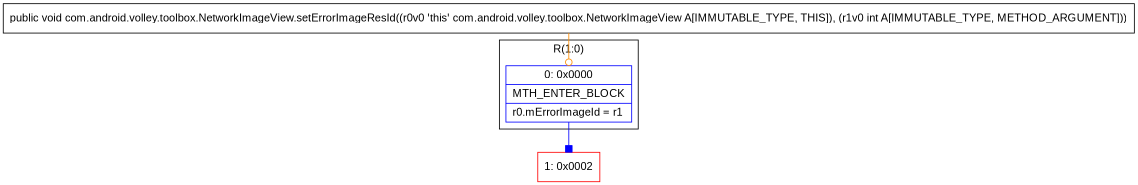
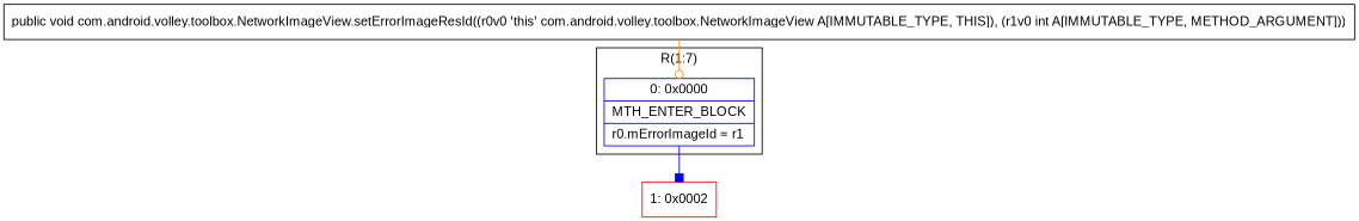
  digraph {
    fontname="Liberation Sans"
    node [shape=record fontname="Liberation Sans"]
    edge [fontname="Liberation Sans"]
    n1 [color=blue label="{0\:\ 0x0000|MTH_ENTER_BLOCK\l|r0.mErrorImageId = r1\l}"]
    n2 [color=red label="{1\:\ 0x0002}"]
    n3 [label="{public void com.android.volley.toolbox.NetworkImageView.setErrorImageResId((r0v0 'this' com.android.volley.toolbox.NetworkImageView A[IMMUTABLE_TYPE, THIS]), (r1v0 int A[IMMUTABLE_TYPE, METHOD_ARGUMENT])) }"]
    subgraph cluster_1 {
-     label="R(1:0)"
+     label="R(1:7)"
      n1
    }
    n1 -> n2 [color=blue arrowhead=box]
    n3 -> n1 [color=darkorange arrowhead=odot]
  }
